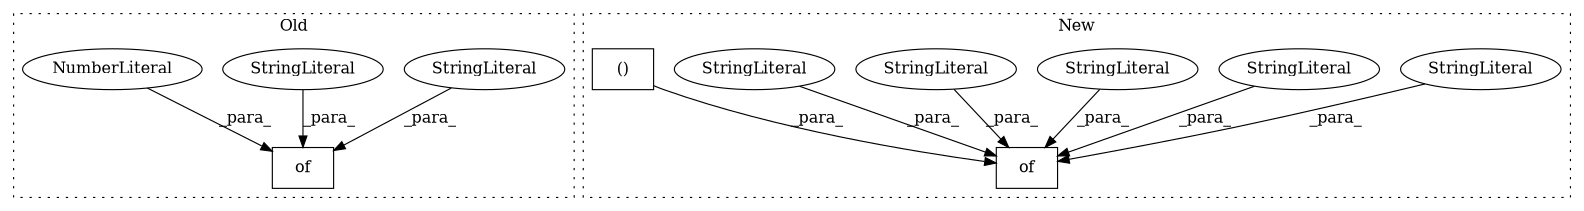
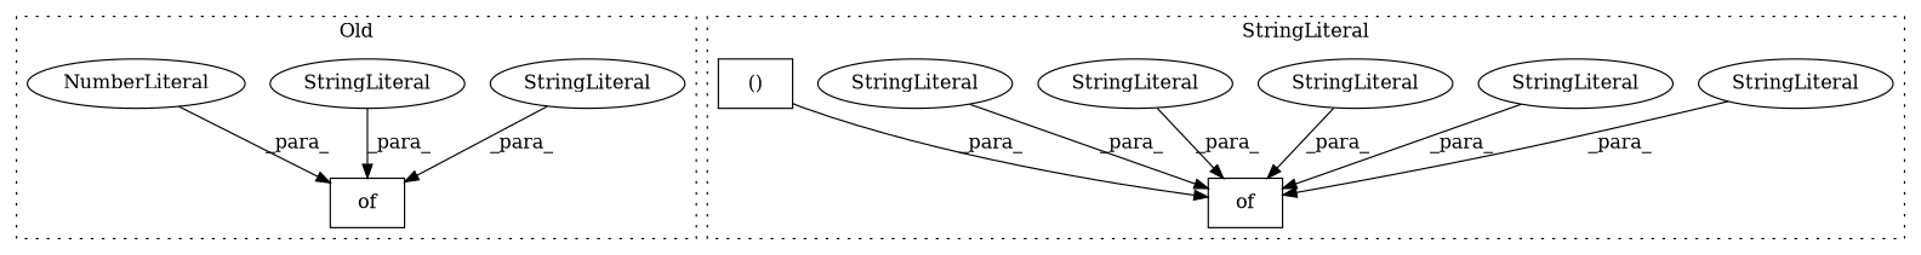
  digraph {
    node [a=45 l="3,1" shape=ellipse]
    n1 [a=32 label=of s="2901,3006" shape=box]
    n2 [l=30 label=StringLiteral s=2904]
    n3 [l=32 label=StringLiteral s=2970]
    n4 [a=34 l=3 label=NumberLiteral s=3003]
    n5 [a=32 label=of s="2726,3390" shape=box]
    n6 [l=15 label=StringLiteral s=2852]
    n7 [l=13 label=StringLiteral s=3099]
    n8 [l=9 label=StringLiteral s=2729]
    n9 [l=13 label=StringLiteral s=3245]
    n10 [l=15 label=StringLiteral s=2948]
    n11 [a=106 l=31 label="()" s=3139 shape=box]
    subgraph cluster_1 {
      label=Old
      style=dotted
      n1
      n2
      n3
      n4
    }
    subgraph cluster_2 {
-     label=New
+     label=StringLiteral
      style=dotted
      n5
      n6
      n7
      n8
      n9
      n10
      n11
    }
    n2 -> n1 [label=_para_]
    n3 -> n1 [label=_para_]
    n4 -> n1 [label=_para_]
    n6 -> n5 [label=_para_]
    n7 -> n5 [label=_para_]
    n8 -> n5 [label=_para_]
    n9 -> n5 [label=_para_]
    n10 -> n5 [label=_para_]
    n11 -> n5 [label=_para_]
  }
